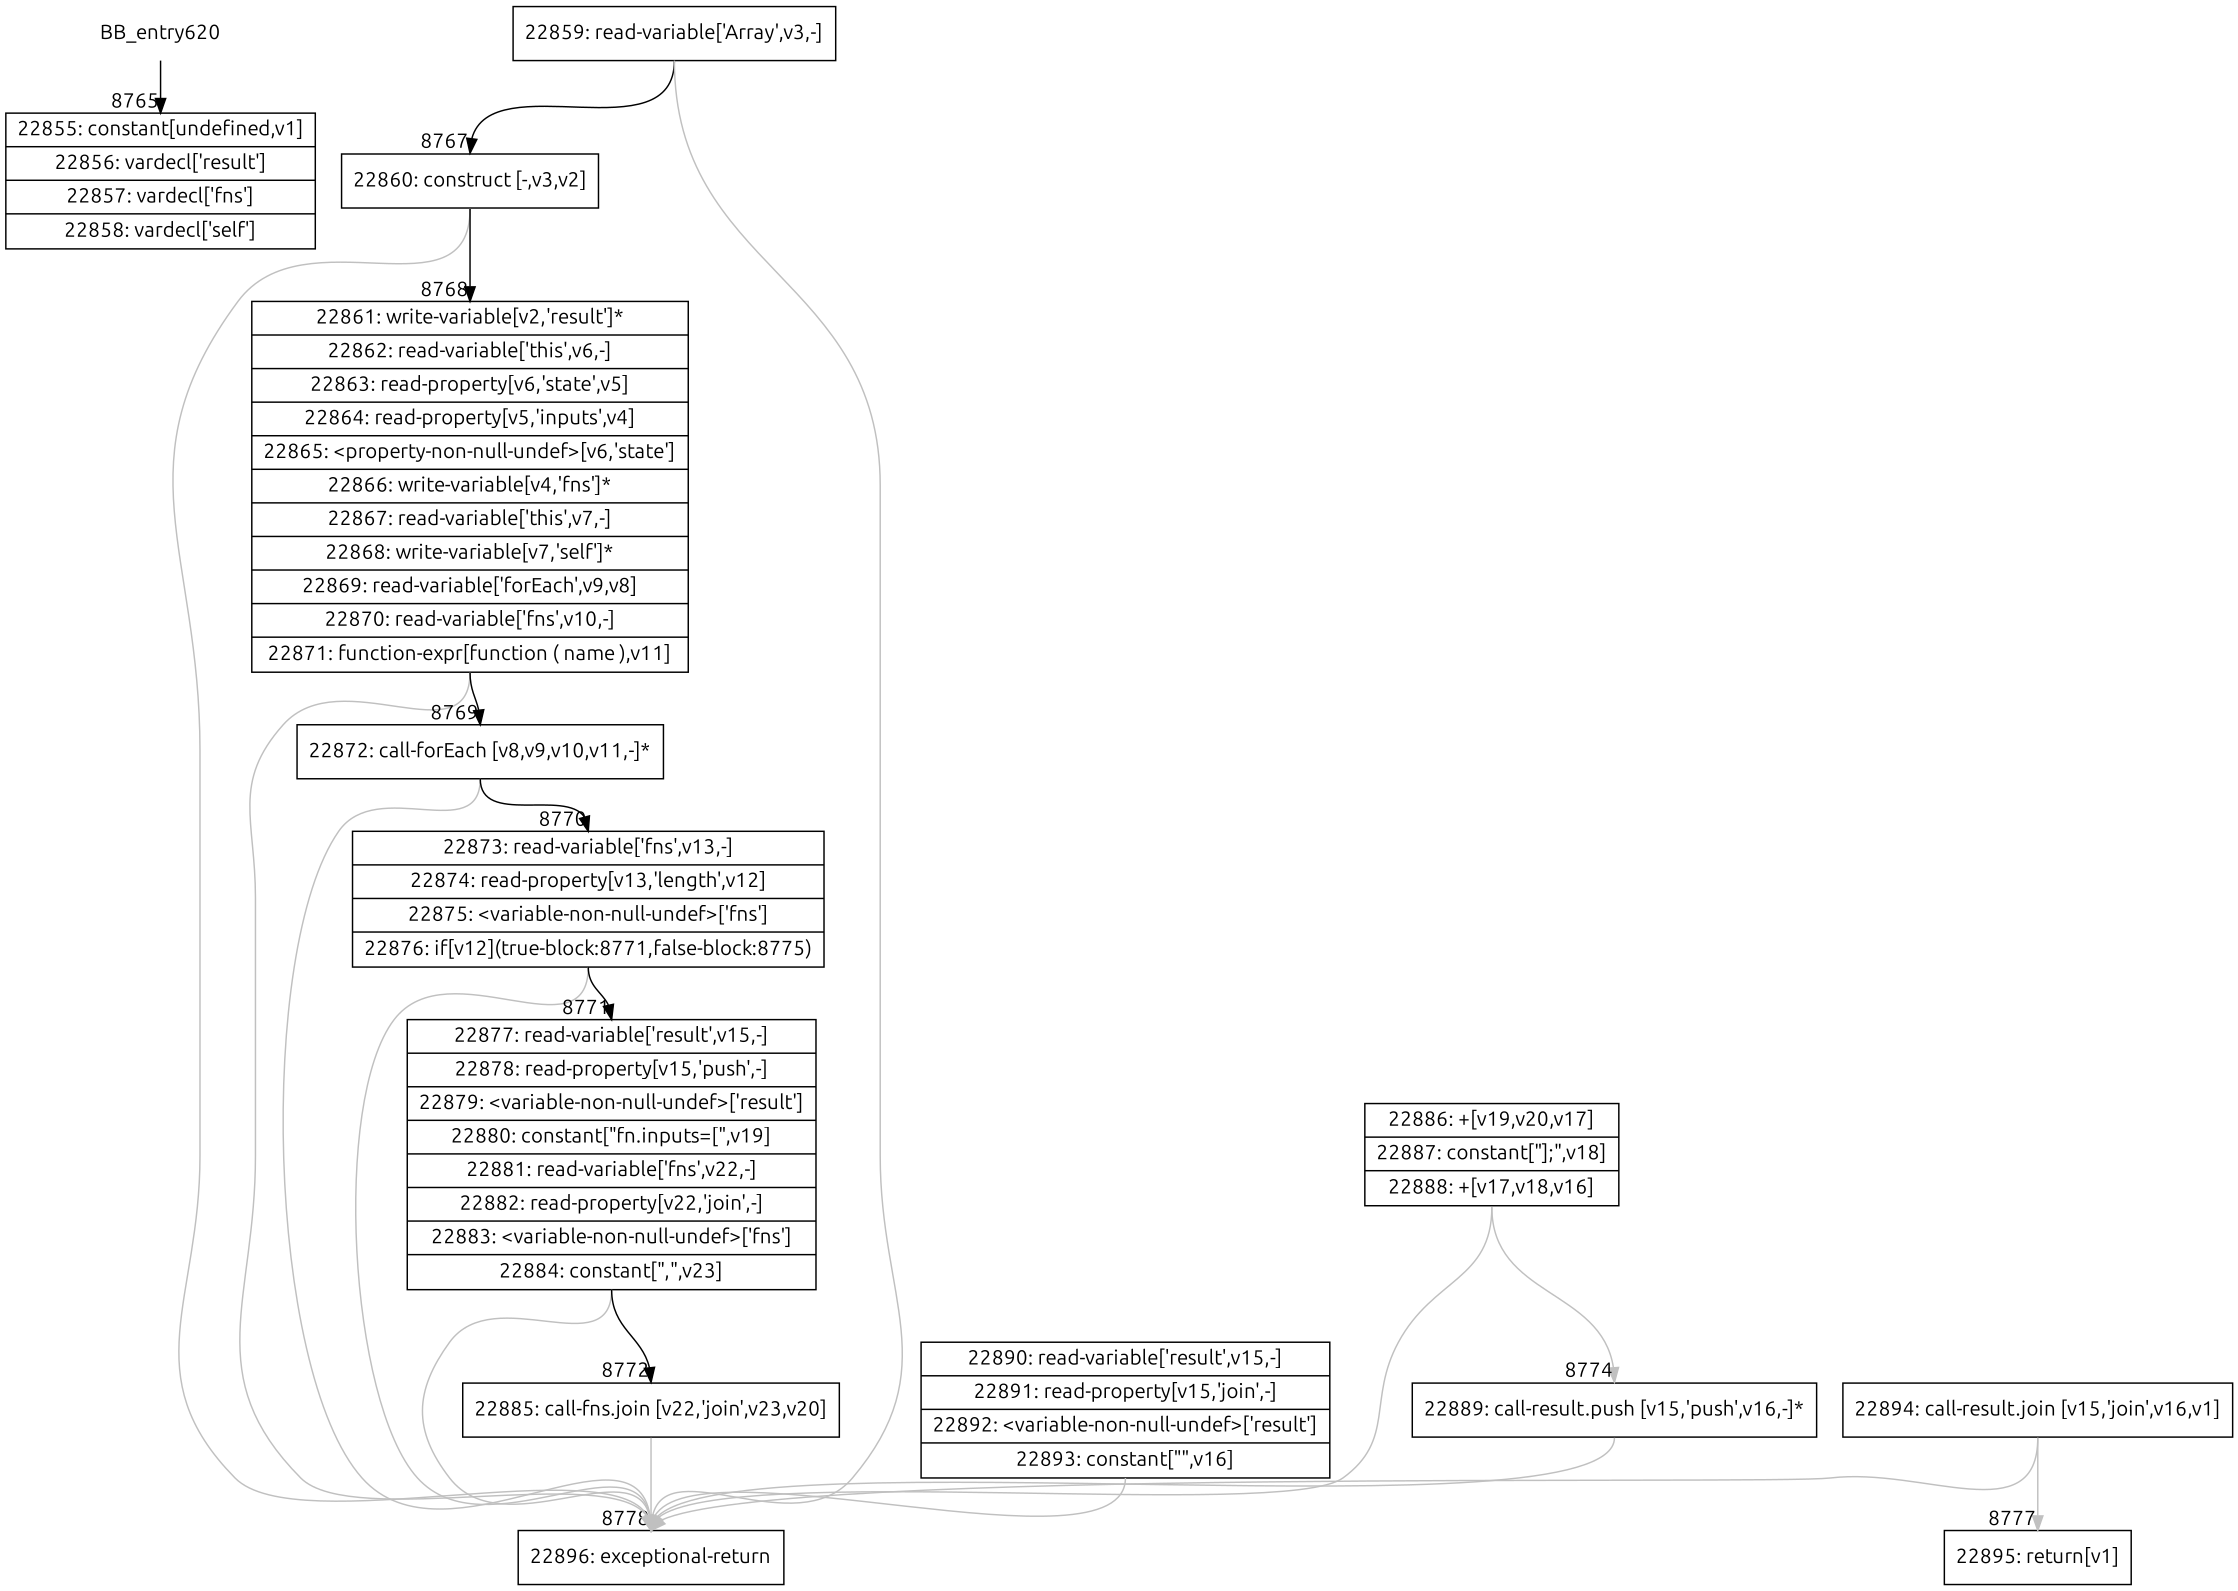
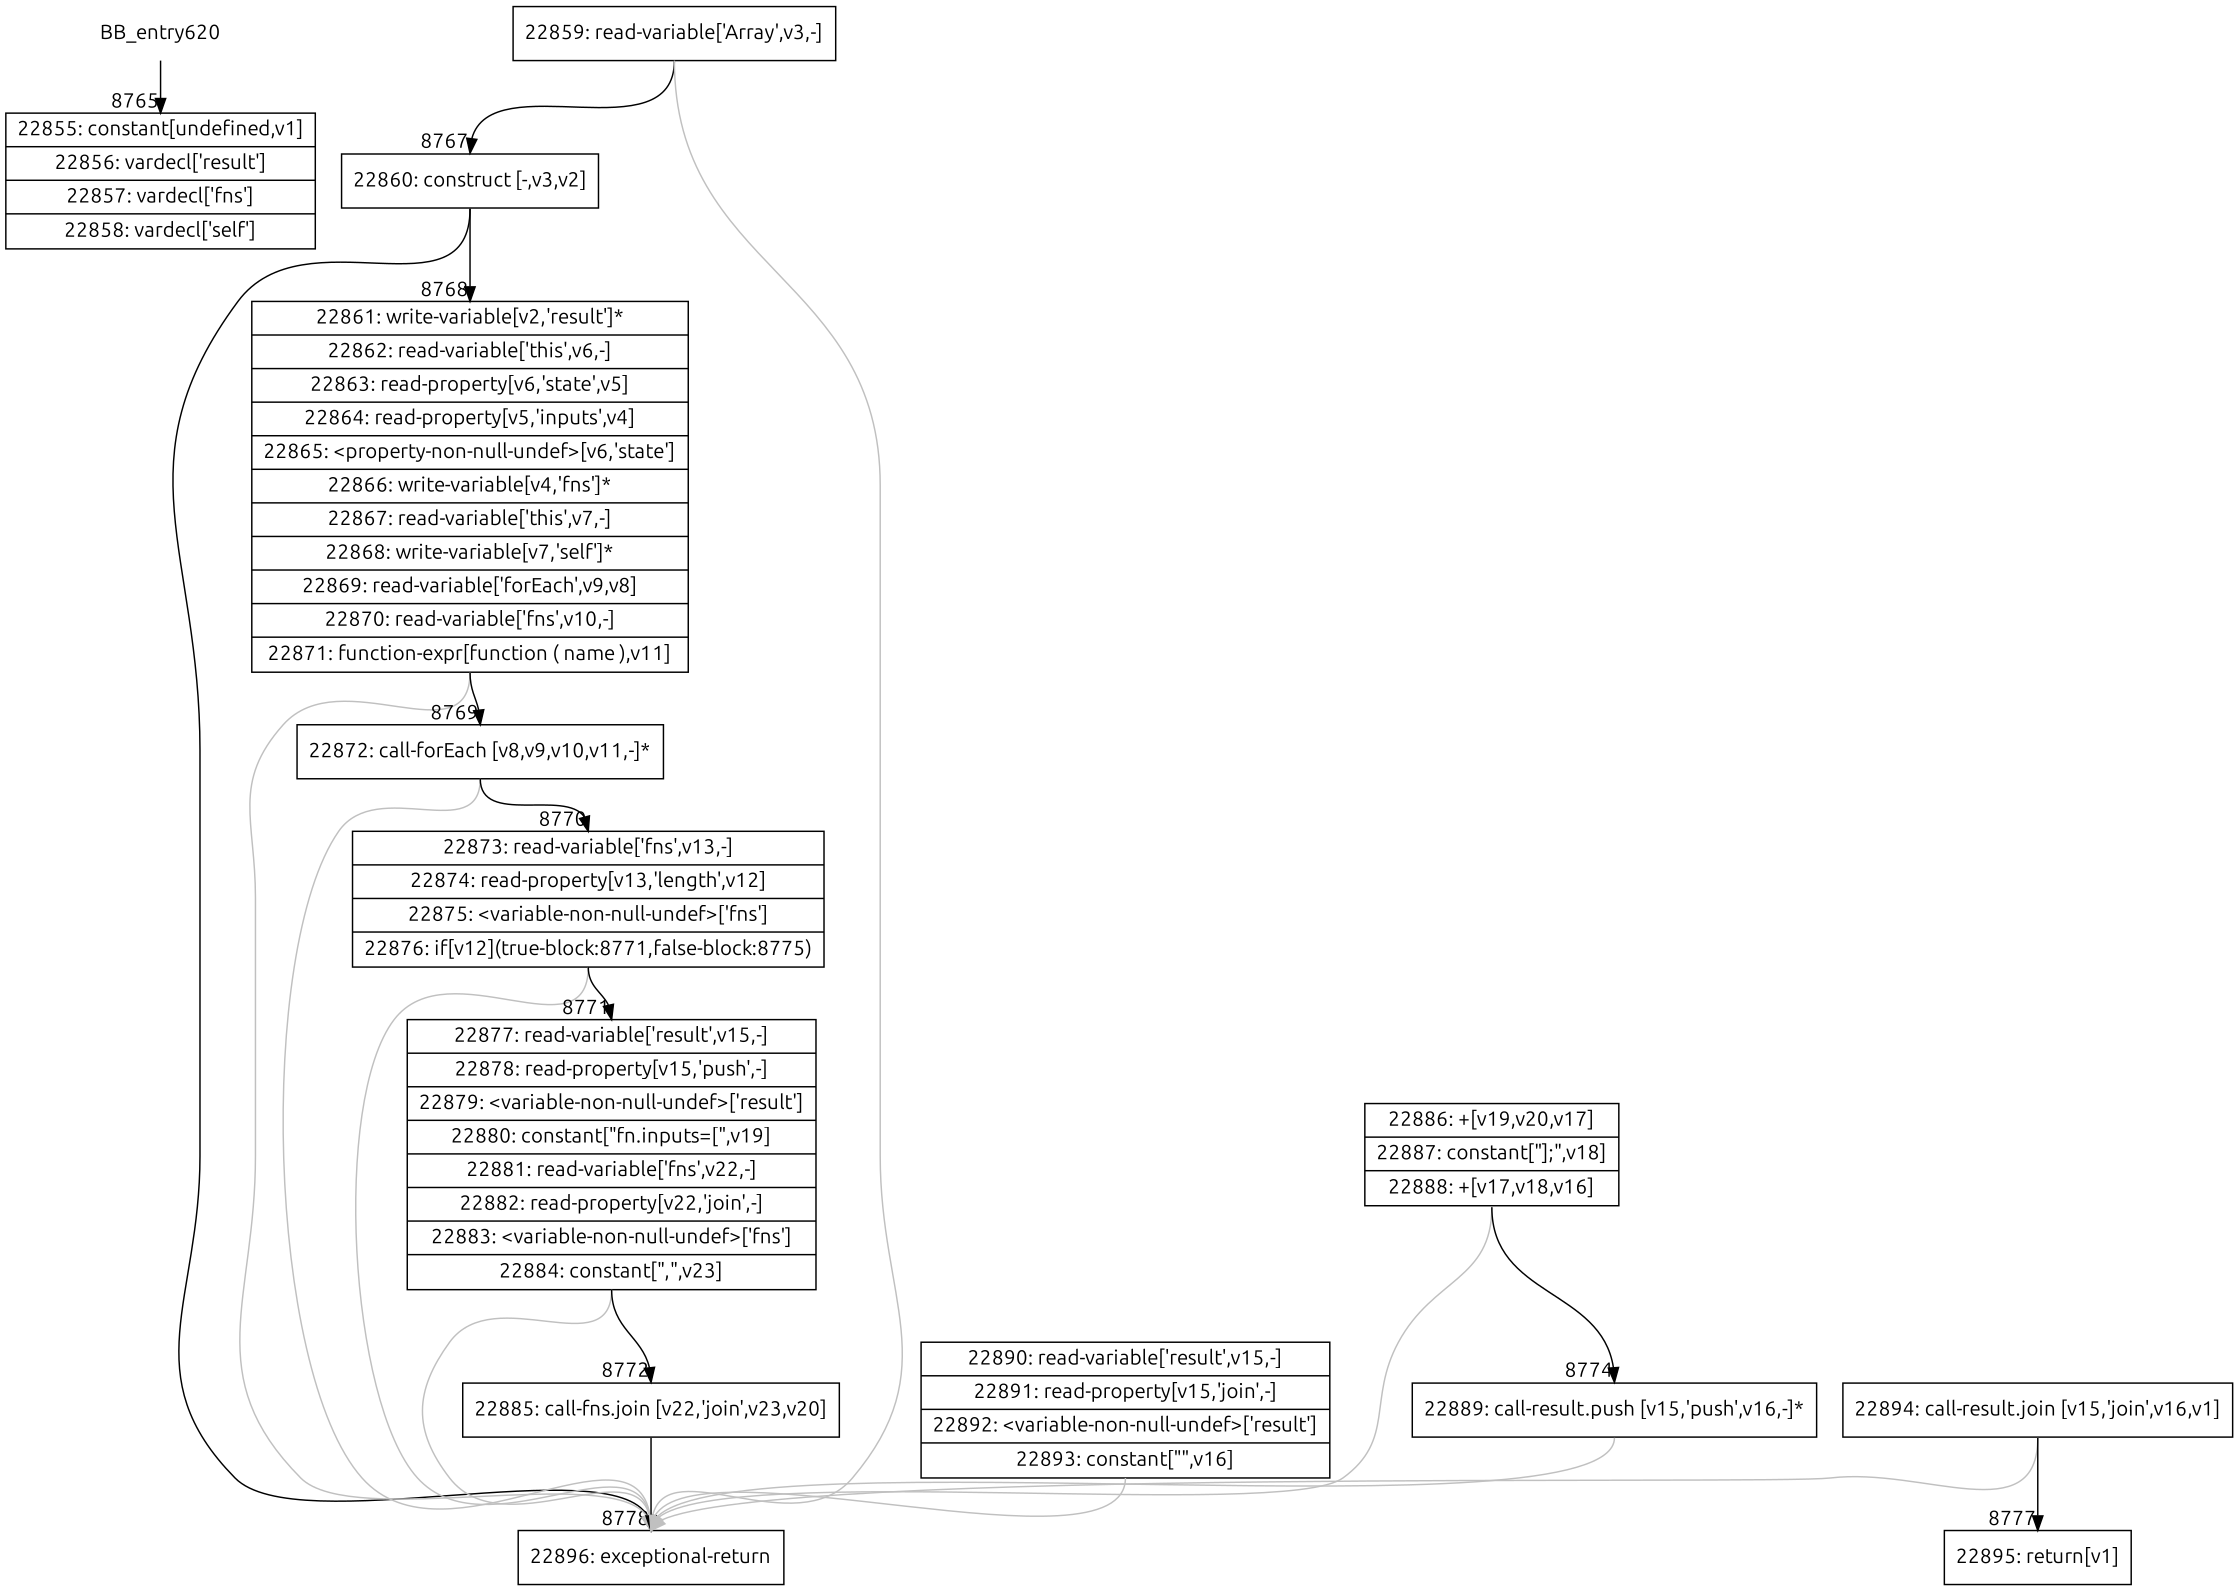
  digraph {
    fontname=Ubuntu
    rankdir=TD
    node [fontname=Ubuntu shape=record]
    edge [fontname=Ubuntu headport=n tailport=s color=gray]
    n1 [label=BB_entry620 shape=none]
    n2 [label="{22855: constant[undefined,v1]|22856: vardecl['result']|22857: vardecl['fns']|22858: vardecl['self']}"]
    n3 [label="{22859: read-variable['Array',v3,-]}"]
    n4 [label="{22860: construct [-,v3,v2]}"]
    n5 [label="{22896: exceptional-return}"]
    n6 [label="{22861: write-variable[v2,'result']*|22862: read-variable['this',v6,-]|22863: read-property[v6,'state',v5]|22864: read-property[v5,'inputs',v4]|22865: \<property-non-null-undef\>[v6,'state']|22866: write-variable[v4,'fns']*|22867: read-variable['this',v7,-]|22868: write-variable[v7,'self']*|22869: read-variable['forEach',v9,v8]|22870: read-variable['fns',v10,-]|22871: function-expr[function ( name ),v11]}"]
    n7 [label="{22872: call-forEach [v8,v9,v10,v11,-]*}"]
    n8 [label="{22873: read-variable['fns',v13,-]|22874: read-property[v13,'length',v12]|22875: \<variable-non-null-undef\>['fns']|22876: if[v12](true-block:8771,false-block:8775)}"]
    n9 [label="{22877: read-variable['result',v15,-]|22878: read-property[v15,'push',-]|22879: \<variable-non-null-undef\>['result']|22880: constant[\"fn.inputs=[\",v19]|22881: read-variable['fns',v22,-]|22882: read-property[v22,'join',-]|22883: \<variable-non-null-undef\>['fns']|22884: constant[\",\",v23]}"]
    n10 [label="{22885: call-fns.join [v22,'join',v23,v20]}"]
    n11 [label="{22890: read-variable['result',v15,-]|22891: read-property[v15,'join',-]|22892: \<variable-non-null-undef\>['result']|22893: constant[\"\",v16]}"]
    n12 [label="{22894: call-result.join [v15,'join',v16,v1]}"]
    n13 [label="{22895: return[v1]}"]
    n14 [label="{22886: +[v19,v20,v17]|22887: constant[\"];\",v18]|22888: +[v17,v18,v16]}"]
    n15 [label="{22889: call-result.push [v15,'push',v16,-]*}"]
    n1 -> n2 [headlabel="    8765" color=""]
    n3 -> n4 [headlabel="      8767" color=""]
    n3 -> n5 [headlabel="      8778"]
-   n4 -> n5
+   n4 -> n5 [color=black]
    n4 -> n6 [headlabel="      8768" color=""]
    n6 -> n5
    n6 -> n7 [headlabel="      8769" color=""]
    n7 -> n5
    n7 -> n8 [headlabel="      8770" color=""]
    n8 -> n5
    n8 -> n9 [headlabel="      8771" color=""]
    n9 -> n5
    n9 -> n10 [headlabel="      8772" color=""]
-   n10 -> n5
+   n10 -> n5 [color=black]
    n11 -> n5
    n12 -> n5
-   n12 -> n13 [headlabel="      8777"]
+   n12 -> n13 [headlabel="      8777" color=""]
    n14 -> n5
-   n14 -> n15 [headlabel="      8774"]
+   n14 -> n15 [headlabel="      8774" color=""]
    n15 -> n5
  }
